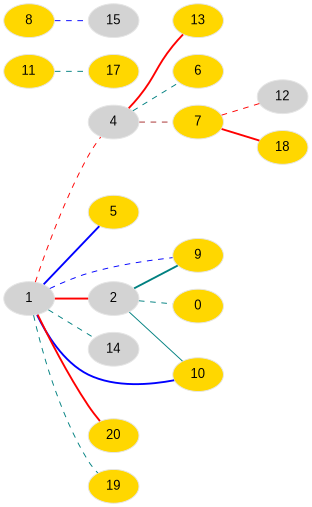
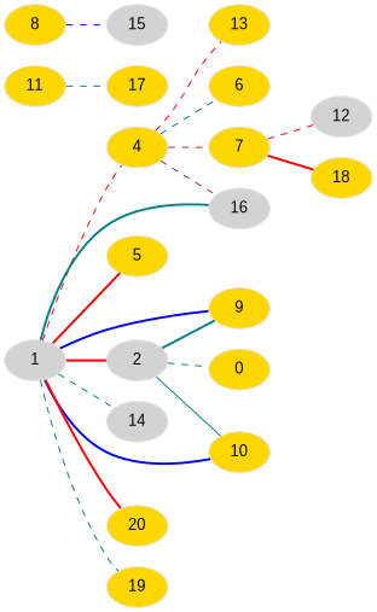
  graph {
    fontname="Liberation Sans"
    rankdir=LR
    node [color=gray90 fillcolor=gold fontname="Liberation Sans" style=filled]
    edge [color=teal fontname="Liberation Sans" style=dashed]
    1 [fillcolor=lightgrey]
    2 [fillcolor=lightgrey]
-   4 [fillcolor=lightgrey]
+   4
    5
    9
    10
    14 [fillcolor=lightgrey]
+   16 [fillcolor=lightgrey]
    20
    19
    n11 [label=0]
    6
    7
    13
    12 [fillcolor=lightgrey]
    18
    11
    17
    15 [fillcolor=lightgrey]
    8
    1 -- 2 [color=red style=bold]
    1 -- 4 [color=red]
-   1 -- 5 [color=blue style=bold]
-   1 -- 9 [color=blue]
+   1 -- 5 [color=red style=bold]
+   1 -- 9 [color=blue style=bold]
    1 -- 10 [color=blue style=bold]
    1 -- 14
+   1 -- 16 [style=bold]
    1 -- 20 [color=red style=bold]
    1 -- 19
    2 -- 9 [style=bold]
    2 -- 10 [style=solid]
    2 -- n11
+   4 -- 16 [color=brown]
    4 -- 6
    4 -- 7 [color=brown]
-   4 -- 13 [color=red style=bold]
+   4 -- 13 [color=red]
    7 -- 12 [color=red]
    7 -- 18 [color=red style=bold]
    11 -- 17
    8 -- 15 [color=blue]
  }
